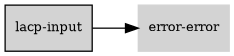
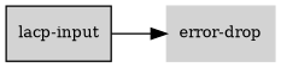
  digraph {
    rankdir=LR
    node [fillcolor=lightgray fontcolor=black fontsize=10 shape=box style=filled]
    "lacp-input" [color=black]
-   "error-drop" [color=lightgray label="error-error"]
+   "error-drop" [color=lightgray]
    "lacp-input" -> "error-drop" [fontsize=8]
  }
